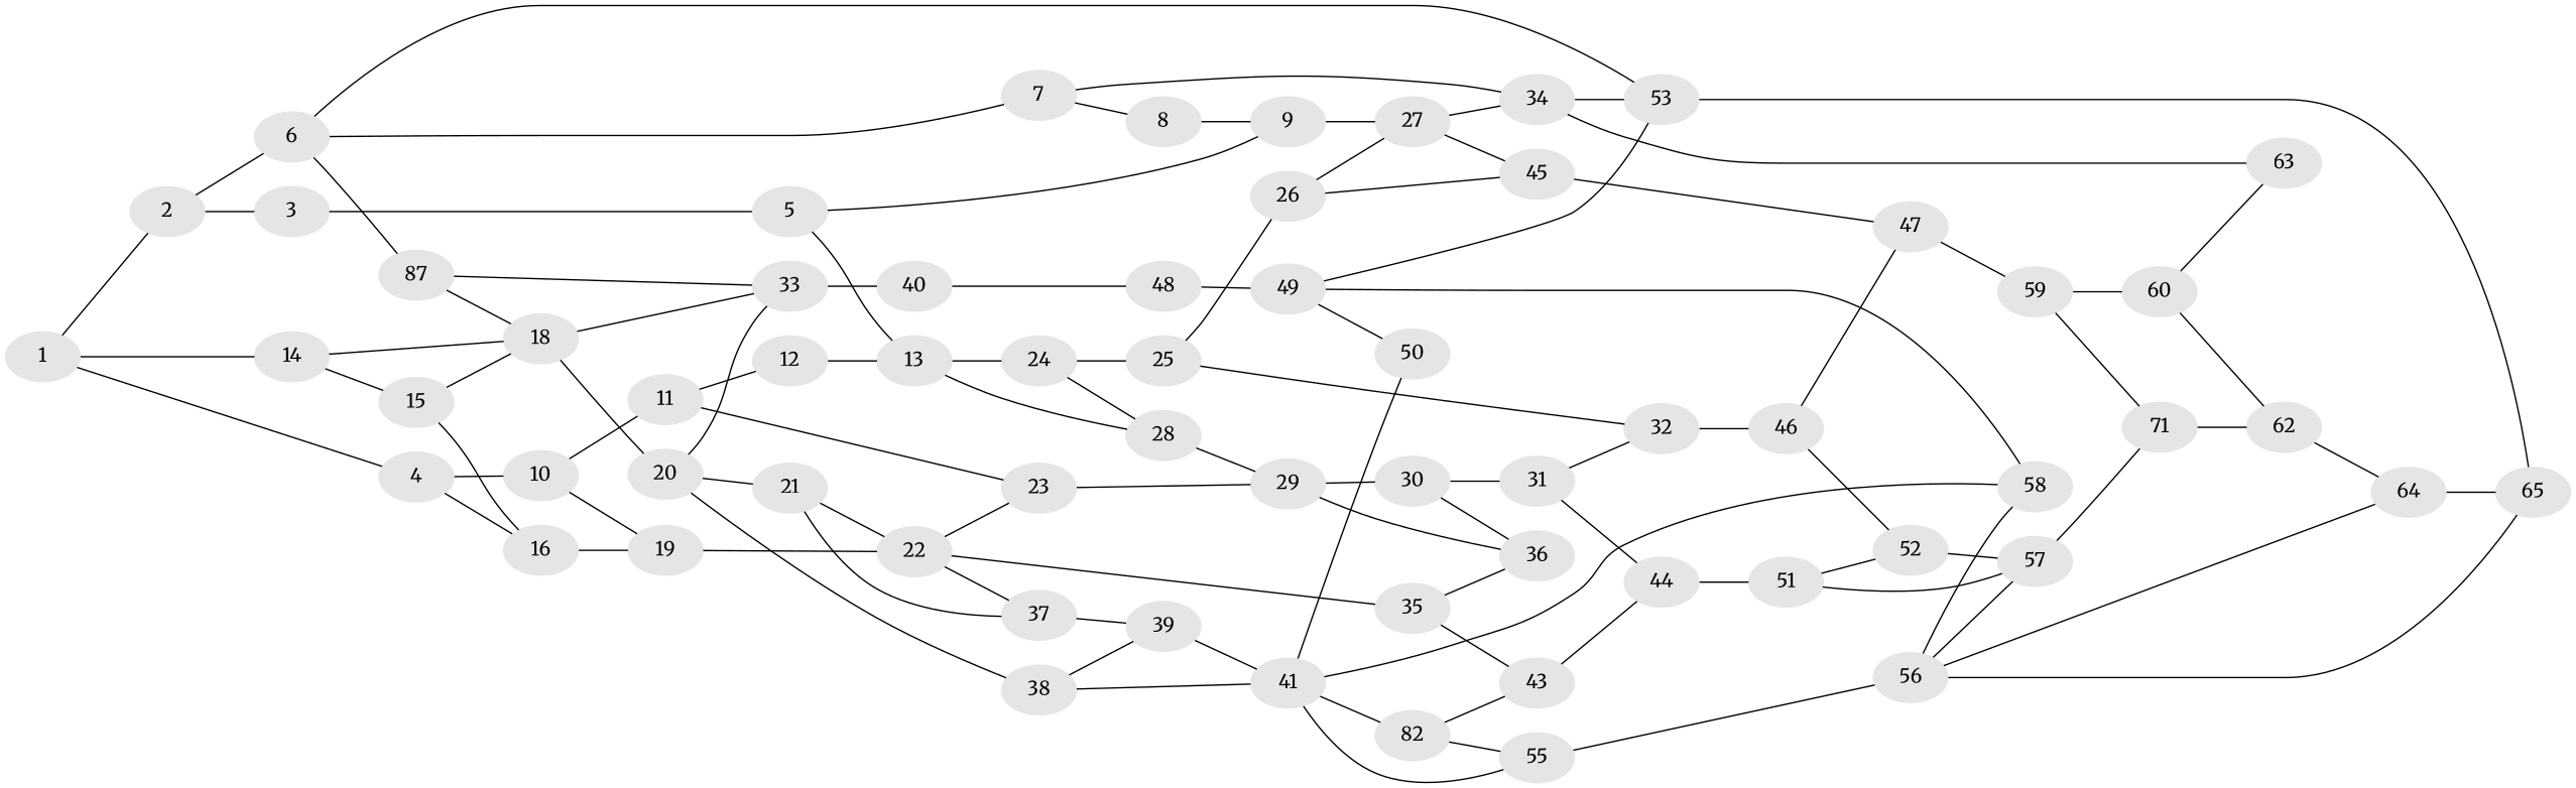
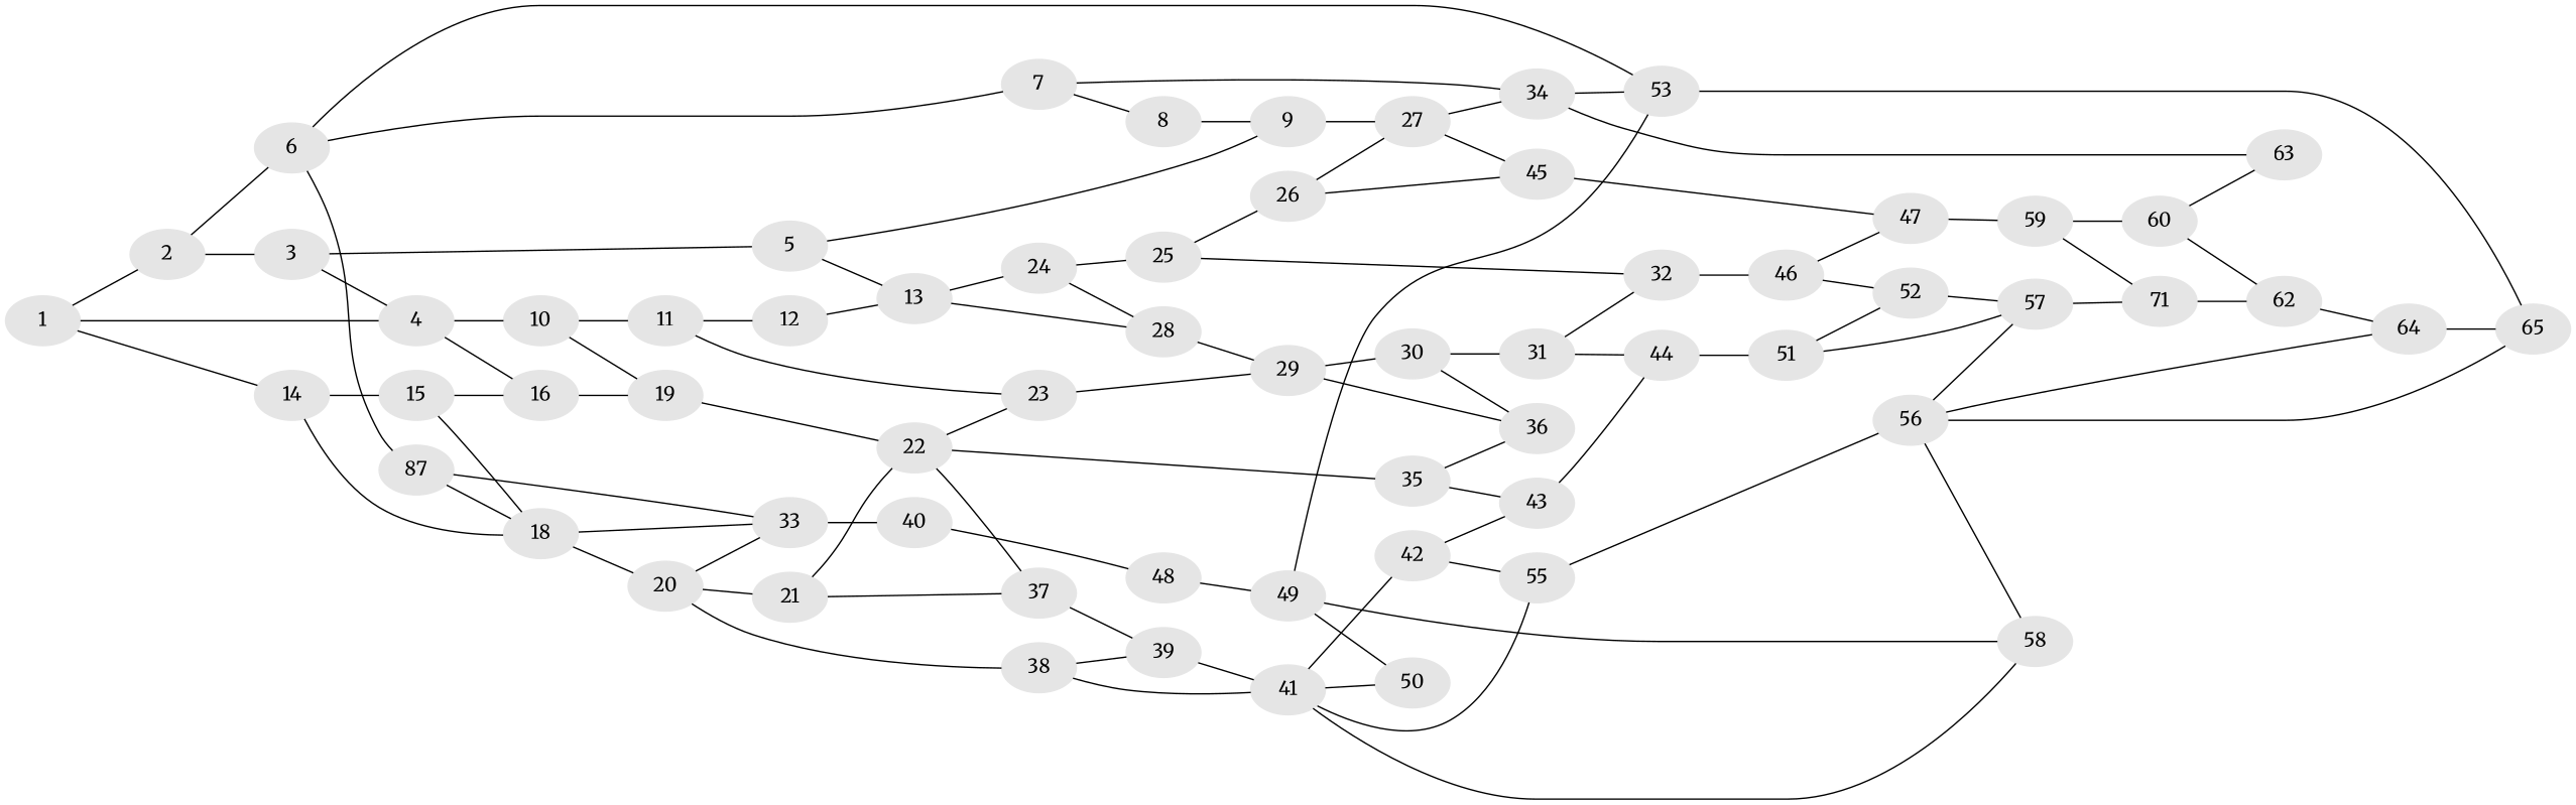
  graph {
    fontname=Merriweather
    rankdir=LR
    node [color=gray90 fontname=Merriweather style=filled]
    edge [fontname=Merriweather weight=1.0]
    1
    2
    4
    14
    3
    6
    10
    16
    15
    18
    5
    7
    n13 [label=87]
    53
    9
    13
    11
    19
    27
    24
    28
    8
    34
    33
    65
    63
    45
    12
    23
    22
    29
    25
    20
    40
    21
    38
    37
    35
    39
    41
    36
    43
    30
    26
    32
    46
    47
    31
    44
    51
    52
    48
-   42 [label=82]
+   42
    50
    55
    58
    49
    56
    57
    59
    60
    n62 [label=71]
    62
    64
    1 -- 2
    1 -- 4
    1 -- 14
    2 -- 3
    2 -- 6
    4 -- 10
    4 -- 16
    14 -- 15
    14 -- 18
+   3 -- 4
    3 -- 5
    6 -- 7
    6 -- n13
    6 -- 53
    10 -- 11
    10 -- 19
    16 -- 19 [weight=2.0]
    15 -- 16
    15 -- 18
    18 -- 33
    18 -- 20
    5 -- 9
    5 -- 13 [weight=2.0]
    7 -- 8
    7 -- 34 [weight=2.0]
    n13 -- 18
    n13 -- 33
    53 -- 65
    9 -- 27
    13 -- 24
    13 -- 28
    11 -- 12
    11 -- 23
    19 -- 22 [weight=2.0]
    27 -- 34
    27 -- 45
    24 -- 28
    24 -- 25
    28 -- 29
    8 -- 9
    34 -- 53
    34 -- 63 [weight=2.0]
    33 -- 40 [weight=2.0]
    45 -- 47
    12 -- 13 [weight=2.0]
    23 -- 29
    22 -- 23
    22 -- 37
    22 -- 35
    29 -- 36
    29 -- 30
    25 -- 26
    25 -- 32
    20 -- 33 [weight=2.0]
    20 -- 21
    20 -- 38
    40 -- 48
    21 -- 22
    21 -- 37
    38 -- 39
    38 -- 41
    37 -- 39
    35 -- 36
    35 -- 43
    39 -- 41
    41 -- 42
    41 -- 50
    41 -- 55
    41 -- 58
    43 -- 44
    30 -- 36
    30 -- 31
    26 -- 27
    26 -- 45
    32 -- 46
    46 -- 47
    46 -- 52
    47 -- 59
    31 -- 32
    31 -- 44
    44 -- 51
    51 -- 52
    51 -- 57
    52 -- 57
    48 -- 49 [weight=2.0]
    42 -- 43
    42 -- 55
    55 -- 56
    49 -- 53
    49 -- 50 [weight=2.0]
    49 -- 58
    56 -- 65
    56 -- 58
    56 -- 57 [weight=2.0]
    56 -- 64
    57 -- n62
    59 -- 60
    59 -- n62
    60 -- 63
    60 -- 62
    n62 -- 62
    62 -- 64
    64 -- 65
  }
